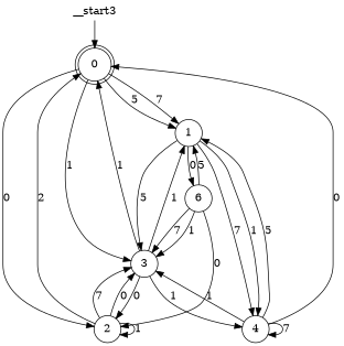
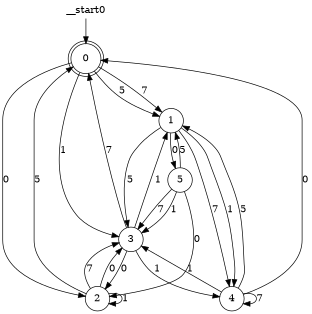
  digraph {
    node [shape=circle]
    n1 [label=0 shape=doublecircle]
    n2 [label=1]
    n3 [label=2]
    n4 [label=3]
    n5 [label=4]
-   n6 [label=6]
-   __start0 [height=0 shape=none width=0 label=__start3]
+   n6 [label=5]
+   __start0 [height=0 shape=none width=0]
    n1 -> n2 [label=7]
    n1 -> n2 [label=5]
    n1 -> n3 [label=0]
    n1 -> n4 [label=1]
    n2 -> n4 [label=5]
    n2 -> n5 [label=7]
    n2 -> n5 [label=1]
    n2 -> n6 [label=0]
-   n3 -> n1 [label=2]
+   n3 -> n1 [label=5]
    n3 -> n3 [label=1]
    n3 -> n4 [label=7]
    n3 -> n4 [label=0]
-   n4 -> n1 [label=1]
+   n4 -> n1 [label=7]
    n4 -> n2 [label=1]
    n4 -> n3 [label=0]
    n4 -> n5 [label=1]
    n5 -> n1 [label=0]
    n5 -> n2 [label=5]
    n5 -> n4 [label=1]
    n5 -> n5 [label=7]
    n6 -> n2 [label=5]
    n6 -> n3 [label=0]
    n6 -> n4 [label=7]
    n6 -> n4 [label=1]
    __start0 -> n1
  }
